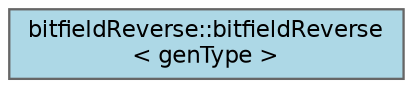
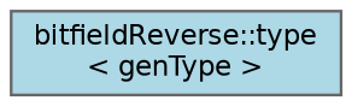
  digraph {
    rankdir=LR
-   n1 [color=grey40 fillcolor=lightblue fontname=Helvetica fontsize=10 height=0.2 label="bitfieldReverse::bitfieldReverse\l\< genType \>" shape=box style=filled width=0.4]
+   n1 [color=grey40 fillcolor=lightblue fontname=Helvetica fontsize=10 height=0.2 label="bitfieldReverse::type\l\< genType \>" shape=box style=filled width=0.4]
  }
